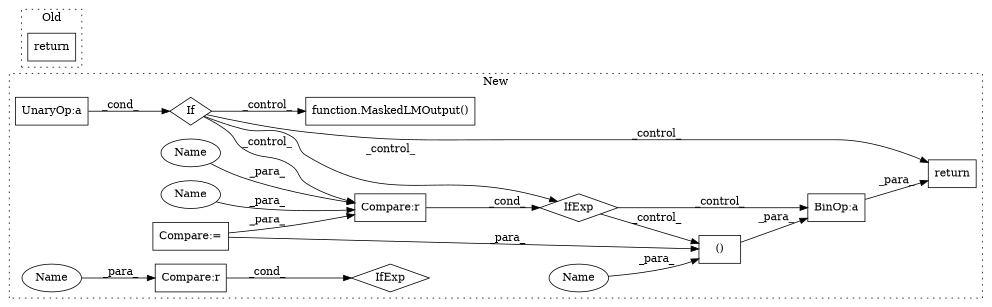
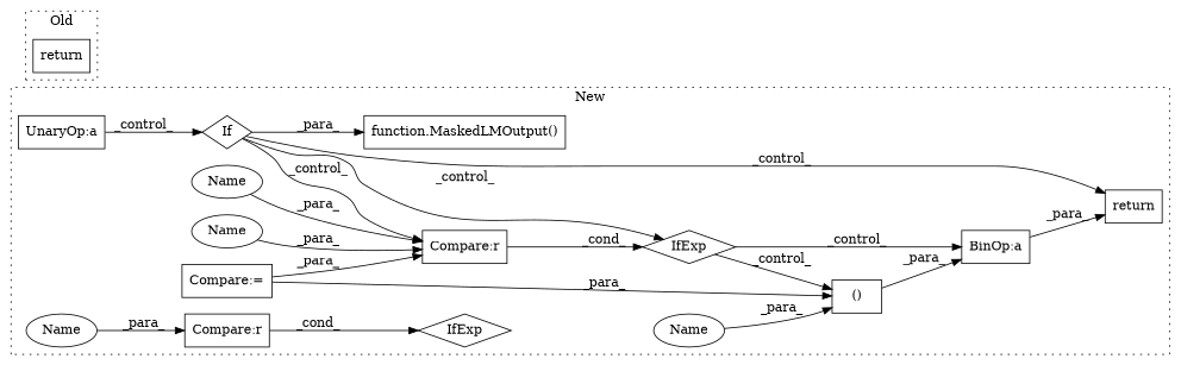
  digraph {
    rankdir=LR
    node [a=87 l=7 s=73965 shape=box]
    n1 [a=75 l=181 label="function.MaskedLMOutput()" s=74050]
    n2 [a=96 l=3 label=If s=73845 shape=diamond]
    n3 [a=61 l=15 label="UnaryOp:a" s=73848]
    n4 [a=54 l=0 label="()" s=73949]
    n5 [a=82 l=3 label="BinOp:a" s=73951]
    n6 [a=40 l=19 label="Compare:r"]
    n7 [a=51 l="4,6" label=IfExp s="73961,73984" shape=diamond]
    n8 [a=68 l=3 label="Compare:=" s=73273]
    n9 [a=40 l=32 label="Compare:r" s=73021]
    n10 [a=51 l="4,6" label=IfExp s="73017,73053" shape=diamond]
    n11 [a=93 label=return s=73933]
    n12 [label=Name s=73942 shape=ellipse]
    n13 [label=Name shape=ellipse]
    n14 [l=4 label=Name s=73980 shape=ellipse]
    n15 [l=4 label=Name s=73049 shape=ellipse]
    n16 [a=93 label=return s=55328]
    subgraph cluster_1 {
      label=New
      style=dotted
      n1
      n2
      n3
      n4
      n5
      n6
      n7
      n8
      n9
      n10
      n11
      n12
      n13
      n14
      n15
    }
    subgraph cluster_2 {
      label=Old
      style=dotted
      n16
    }
-   n2 -> n1 [label=_control_]
+   n2 -> n1 [label=_para_]
    n2 -> n6 [label=_control_]
    n2 -> n7 [label=_control_]
    n2 -> n11 [label=_control_]
-   n3 -> n2 [label=_cond_]
+   n3 -> n2 [label=_control_]
    n4 -> n5 [label=_para_]
    n5 -> n11 [label=_para_]
    n6 -> n7 [label=_cond_]
    n7 -> n4 [label=_control_]
    n7 -> n5 [label=_control_]
    n8 -> n4 [label=_para_]
    n8 -> n6 [label=_para_]
    n9 -> n10 [label=_cond_]
    n12 -> n4 [label=_para_]
    n13 -> n6 [label=_para_]
    n14 -> n6 [label=_para_]
    n15 -> n9 [label=_para_]
  }
